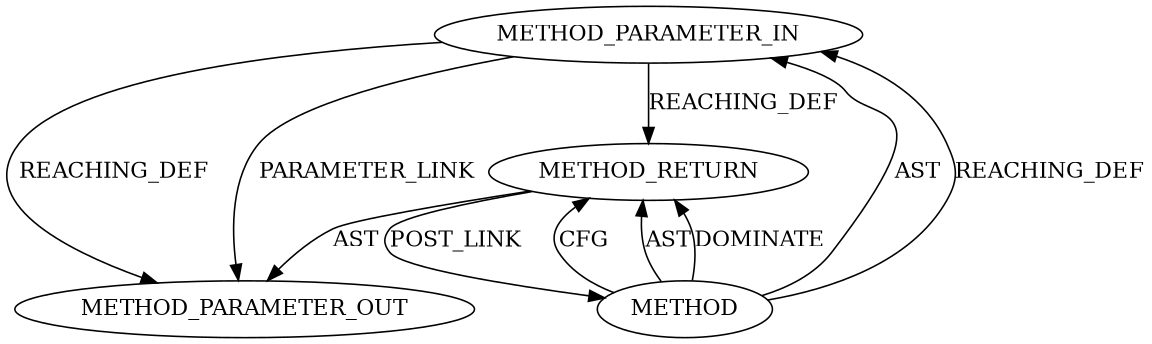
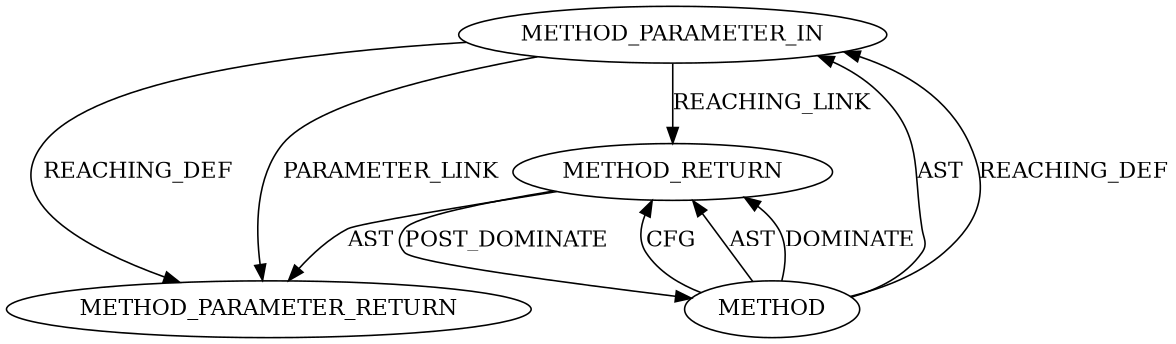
  digraph {
    node [CODE=p1 EVALUATION_STRATEGY=BY_VALUE NAME=p1 ORDER=1 TYPE_FULL_NAME=ANY]
-   n1 [INDEX=1 IS_VARIADIC=false label=METHOD_PARAMETER_OUT]
+   n1 [INDEX=1 IS_VARIADIC=false label=METHOD_PARAMETER_RETURN]
    n2 [INDEX=1 IS_VARIADIC=false label=METHOD_PARAMETER_IN]
    n3 [CODE=RET ORDER=2 label=METHOD_RETURN NAME=""]
    n4 [AST_PARENT_FULL_NAME="<global>" AST_PARENT_TYPE=NAMESPACE_BLOCK CODE="<empty>" FILENAME="<empty>" FULL_NAME=crypto_aead_ivsize IS_EXTERNAL=true NAME=crypto_aead_ivsize ORDER=0 label=METHOD EVALUATION_STRATEGY="" TYPE_FULL_NAME=""]
    n2 -> n1 [VARIABLE=p1 label=REACHING_DEF]
    n2 -> n1 [label=PARAMETER_LINK]
-   n2 -> n3 [VARIABLE=p1 label=REACHING_DEF]
+   n2 -> n3 [VARIABLE=p1 label=REACHING_LINK]
    n3 -> n1 [label=AST]
-   n3 -> n4 [label=POST_LINK]
+   n3 -> n4 [label=POST_DOMINATE]
    n4 -> n2 [label=AST]
    n4 -> n2 [label=REACHING_DEF]
    n4 -> n3 [label=CFG]
    n4 -> n3 [label=AST]
    n4 -> n3 [label=DOMINATE]
  }
